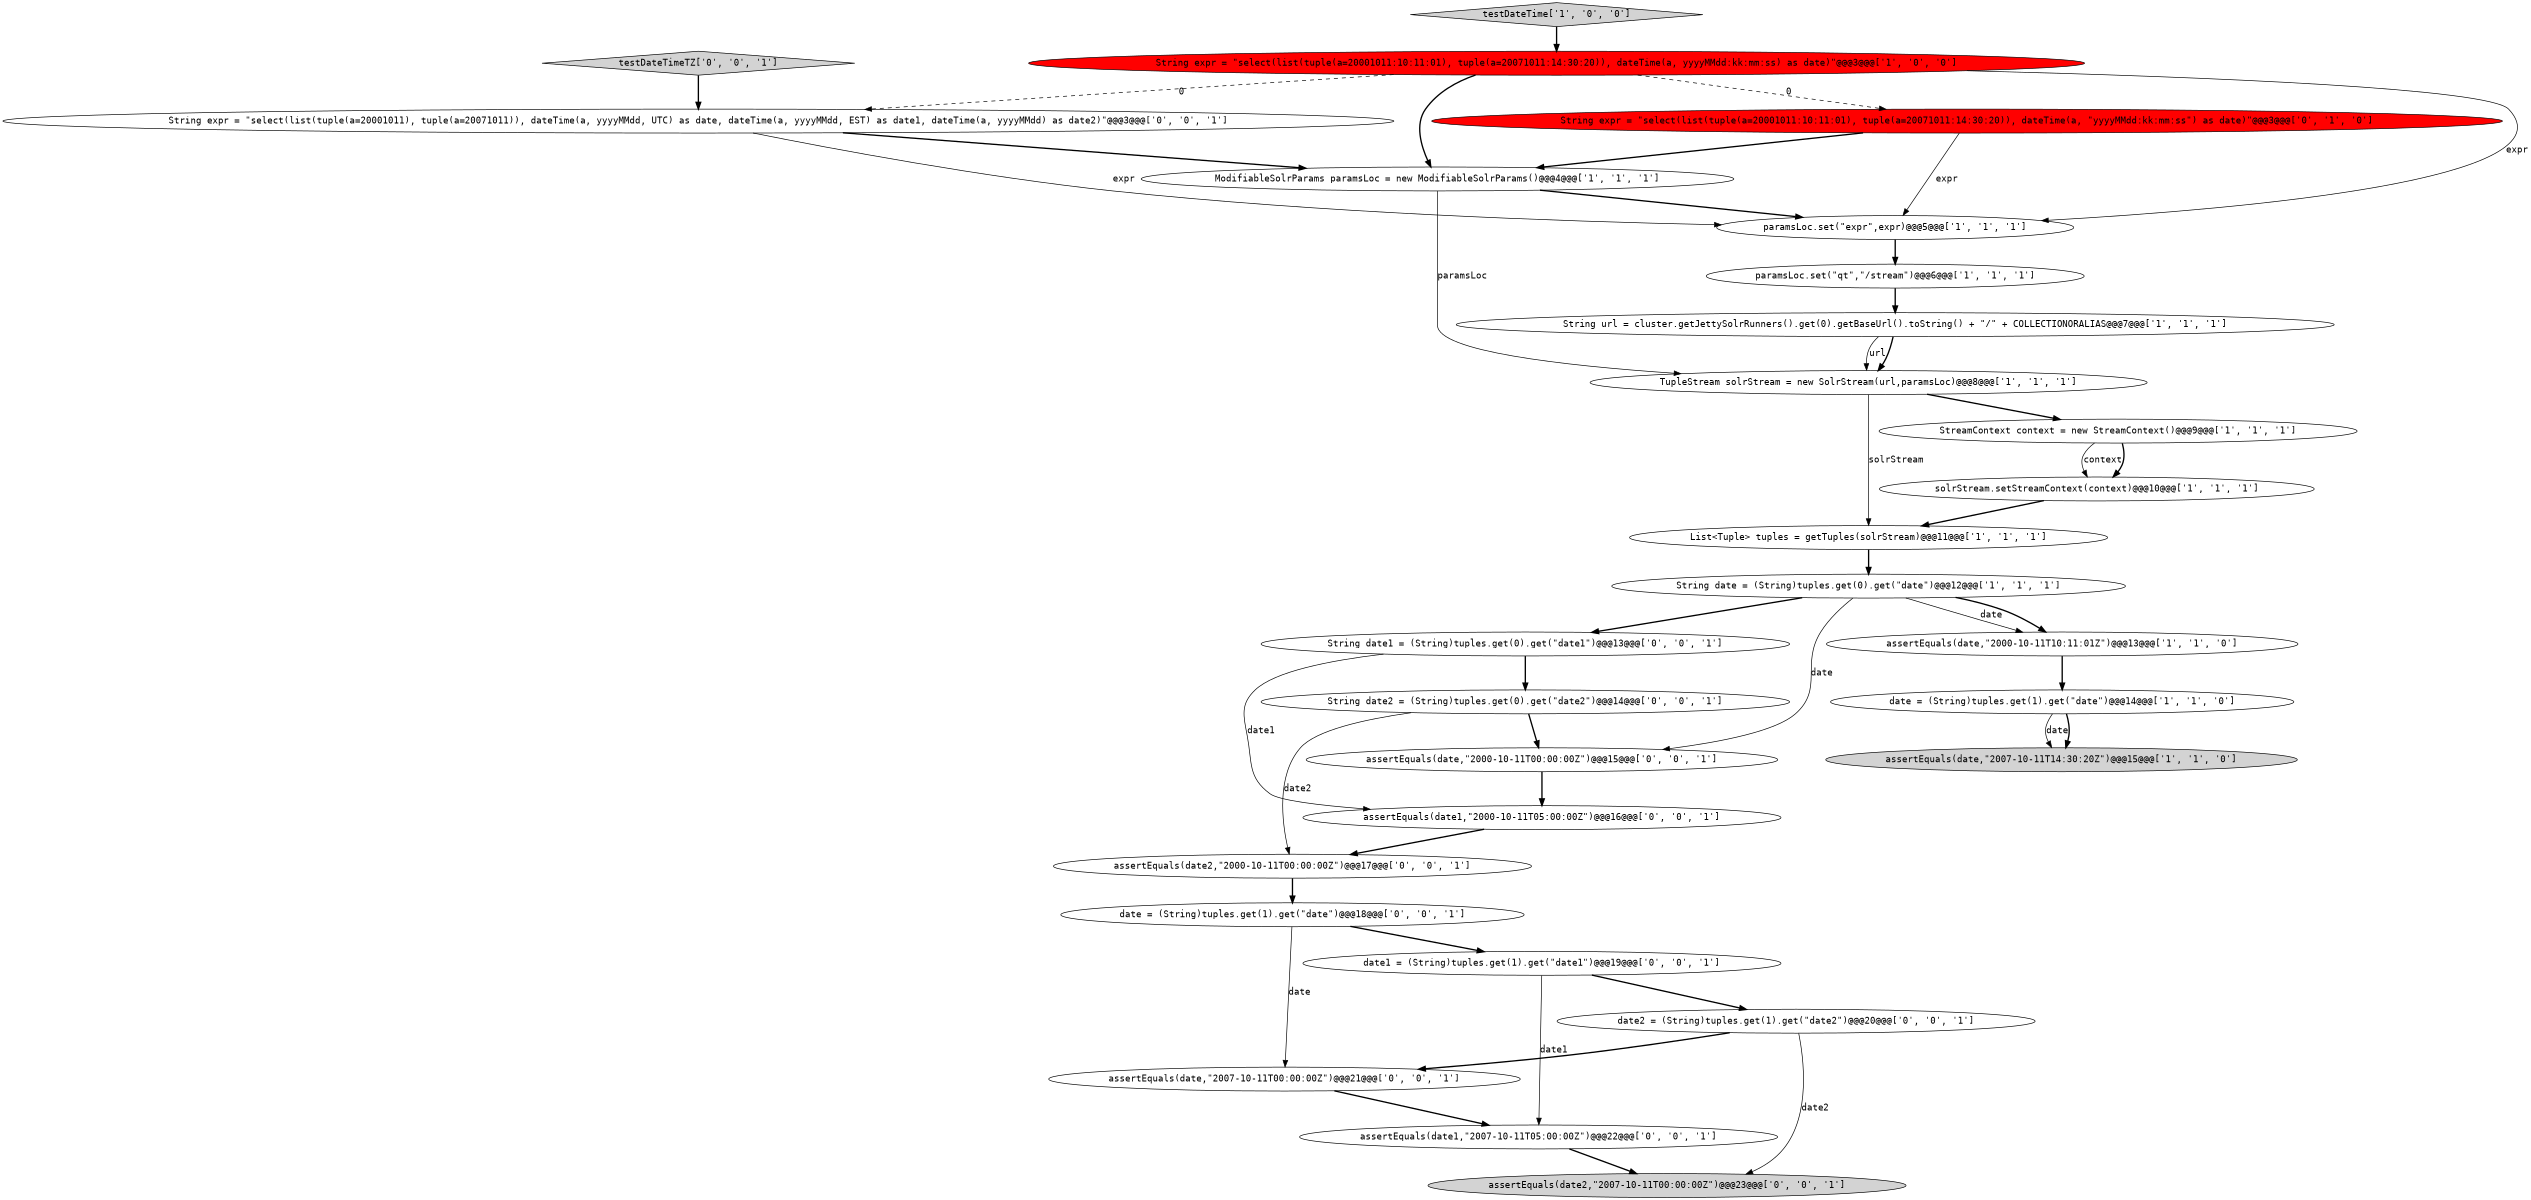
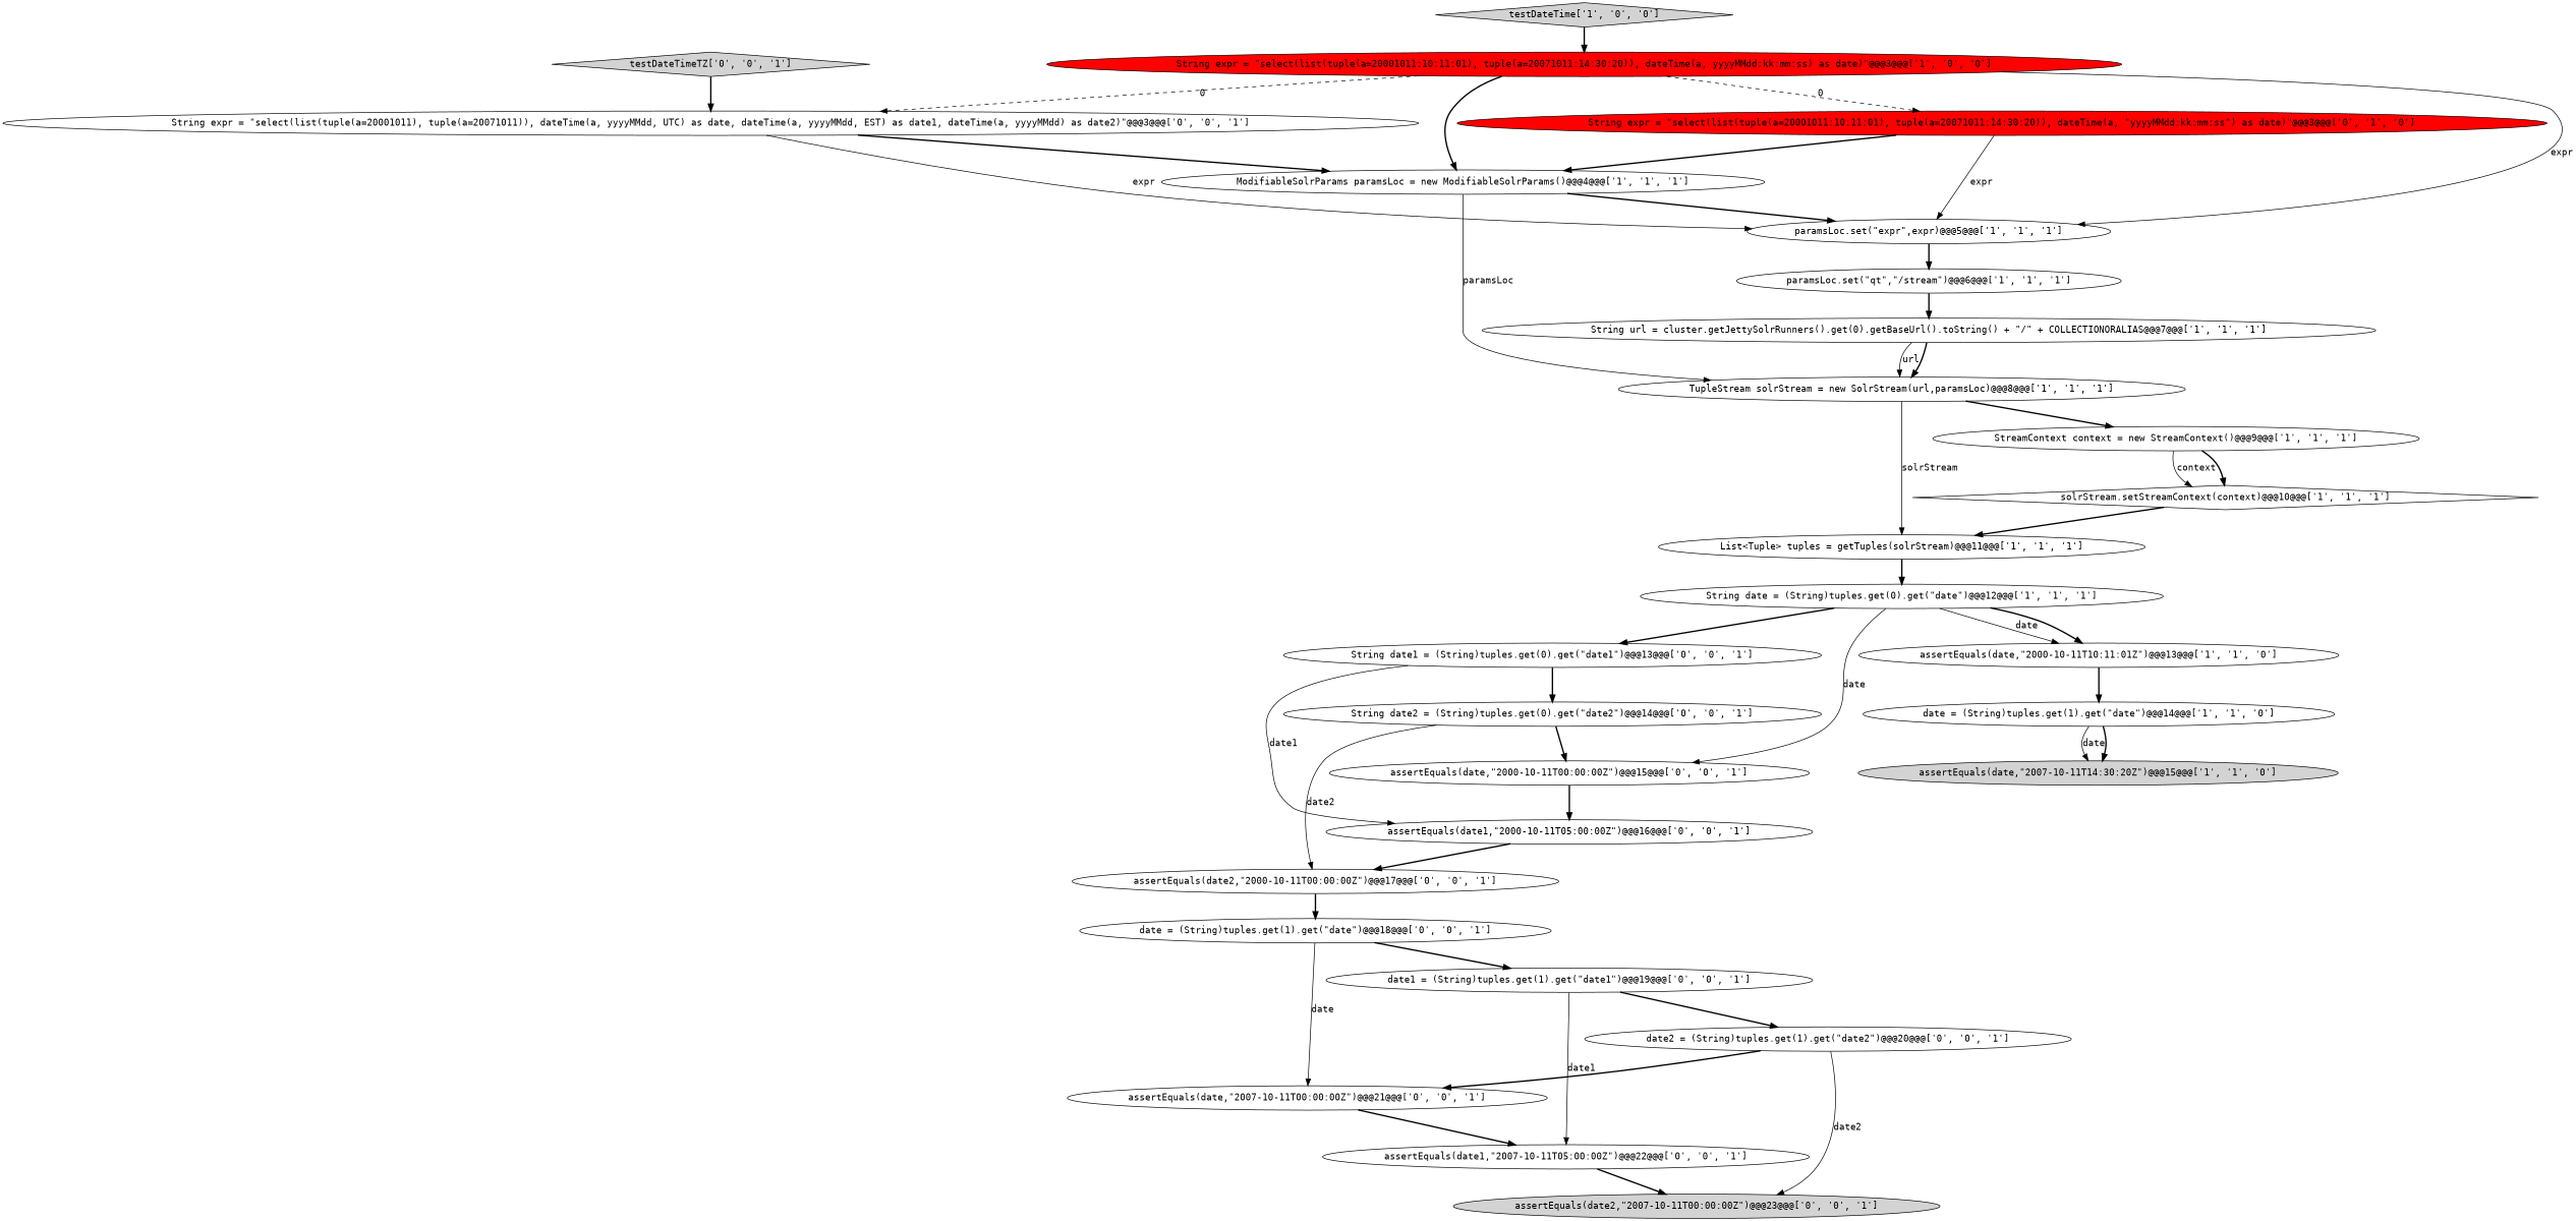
  digraph {
    fontname="DejaVu Sans Mono"
    node [fillcolor=white fontname="DejaVu Sans Mono" shape=ellipse style=filled]
    edge [fontname="DejaVu Sans Mono" style=bold]
    n1 [label="assertEquals(date1,\"2000-10-11T05:00:00Z\")@@@16@@@['0', '0', '1']"]
    n2 [label="assertEquals(date2,\"2000-10-11T00:00:00Z\")@@@17@@@['0', '0', '1']"]
    n3 [label="date = (String)tuples.get(1).get(\"date\")@@@18@@@['0', '0', '1']"]
    n4 [label="String url = cluster.getJettySolrRunners().get(0).getBaseUrl().toString() + \"/\" + COLLECTIONORALIAS@@@7@@@['1', '1', '1']"]
    n5 [label="TupleStream solrStream = new SolrStream(url,paramsLoc)@@@8@@@['1', '1', '1']"]
    n6 [label="List<Tuple> tuples = getTuples(solrStream)@@@11@@@['1', '1', '1']"]
    n7 [label="StreamContext context = new StreamContext()@@@9@@@['1', '1', '1']"]
    n8 [fillcolor=lightgray label="assertEquals(date,\"2007-10-11T14:30:20Z\")@@@15@@@['1', '1', '0']"]
    n9 [label="assertEquals(date1,\"2007-10-11T05:00:00Z\")@@@22@@@['0', '0', '1']"]
    n10 [fillcolor=lightgray label="assertEquals(date2,\"2007-10-11T00:00:00Z\")@@@23@@@['0', '0', '1']"]
    n11 [label="assertEquals(date,\"2007-10-11T00:00:00Z\")@@@21@@@['0', '0', '1']"]
    n12 [label="ModifiableSolrParams paramsLoc = new ModifiableSolrParams()@@@4@@@['1', '1', '1']"]
    n13 [label="paramsLoc.set(\"expr\",expr)@@@5@@@['1', '1', '1']"]
    n14 [label="paramsLoc.set(\"qt\",\"/stream\")@@@6@@@['1', '1', '1']"]
    n15 [label="String date = (String)tuples.get(0).get(\"date\")@@@12@@@['1', '1', '1']"]
    n16 [label="assertEquals(date,\"2000-10-11T10:11:01Z\")@@@13@@@['1', '1', '0']"]
    n17 [label="String date1 = (String)tuples.get(0).get(\"date1\")@@@13@@@['0', '0', '1']"]
    n18 [label="assertEquals(date,\"2000-10-11T00:00:00Z\")@@@15@@@['0', '0', '1']"]
    n19 [label="date = (String)tuples.get(1).get(\"date\")@@@14@@@['1', '1', '0']"]
    n20 [label="String date2 = (String)tuples.get(0).get(\"date2\")@@@14@@@['0', '0', '1']"]
    n21 [fillcolor=lightgray label="testDateTimeTZ['0', '0', '1']" shape=diamond]
    n22 [label="String expr = \"select(list(tuple(a=20001011), tuple(a=20071011)), dateTime(a, yyyyMMdd, UTC) as date, dateTime(a, yyyyMMdd, EST) as date1, dateTime(a, yyyyMMdd) as date2)\"@@@3@@@['0', '0', '1']"]
    n23 [label="date1 = (String)tuples.get(1).get(\"date1\")@@@19@@@['0', '0', '1']"]
-   n24 [label="solrStream.setStreamContext(context)@@@10@@@['1', '1', '1']"]
+   n24 [label="solrStream.setStreamContext(context)@@@10@@@['1', '1', '1']" shape=diamond]
    n25 [label="date2 = (String)tuples.get(1).get(\"date2\")@@@20@@@['0', '0', '1']"]
    n26 [fillcolor=lightgray label="testDateTime['1', '0', '0']" shape=diamond]
    n27 [fillcolor=red label="String expr = \"select(list(tuple(a=20001011:10:11:01), tuple(a=20071011:14:30:20)), dateTime(a, yyyyMMdd:kk:mm:ss) as date)\"@@@3@@@['1', '0', '0']"]
    n28 [fillcolor=red label="String expr = \"select(list(tuple(a=20001011:10:11:01), tuple(a=20071011:14:30:20)), dateTime(a, \"yyyyMMdd:kk:mm:ss\") as date)\"@@@3@@@['0', '1', '0']"]
    n1 -> n2
    n2 -> n3
    n3 -> n11 [label=date style=solid]
    n3 -> n23
    n4 -> n5 [label=url style=solid]
    n4 -> n5
    n5 -> n6 [label=solrStream style=solid]
    n5 -> n7
    n6 -> n15
    n7 -> n24 [label=context style=solid]
    n7 -> n24
    n9 -> n10
    n11 -> n9
    n12 -> n5 [label=paramsLoc style=solid]
    n12 -> n13
    n13 -> n14
    n14 -> n4
    n15 -> n16 [label=date style=solid]
    n15 -> n16
    n15 -> n17
    n15 -> n18 [label=date style=solid]
    n16 -> n19
    n17 -> n1 [label=date1 style=solid]
    n17 -> n20
    n18 -> n1
    n19 -> n8 [label=date style=solid]
    n19 -> n8
    n20 -> n2 [label=date2 style=solid]
    n20 -> n18
    n21 -> n22
    n22 -> n12
    n22 -> n13 [label=expr style=solid]
    n23 -> n9 [label=date1 style=solid]
    n23 -> n25
    n24 -> n6
    n25 -> n10 [label=date2 style=solid]
    n25 -> n11
    n26 -> n27
    n27 -> n12
    n27 -> n13 [label=expr style=solid]
    n27 -> n22 [label=0 style=dashed]
    n27 -> n28 [label=0 style=dashed]
    n28 -> n12
    n28 -> n13 [label=expr style=solid]
  }
